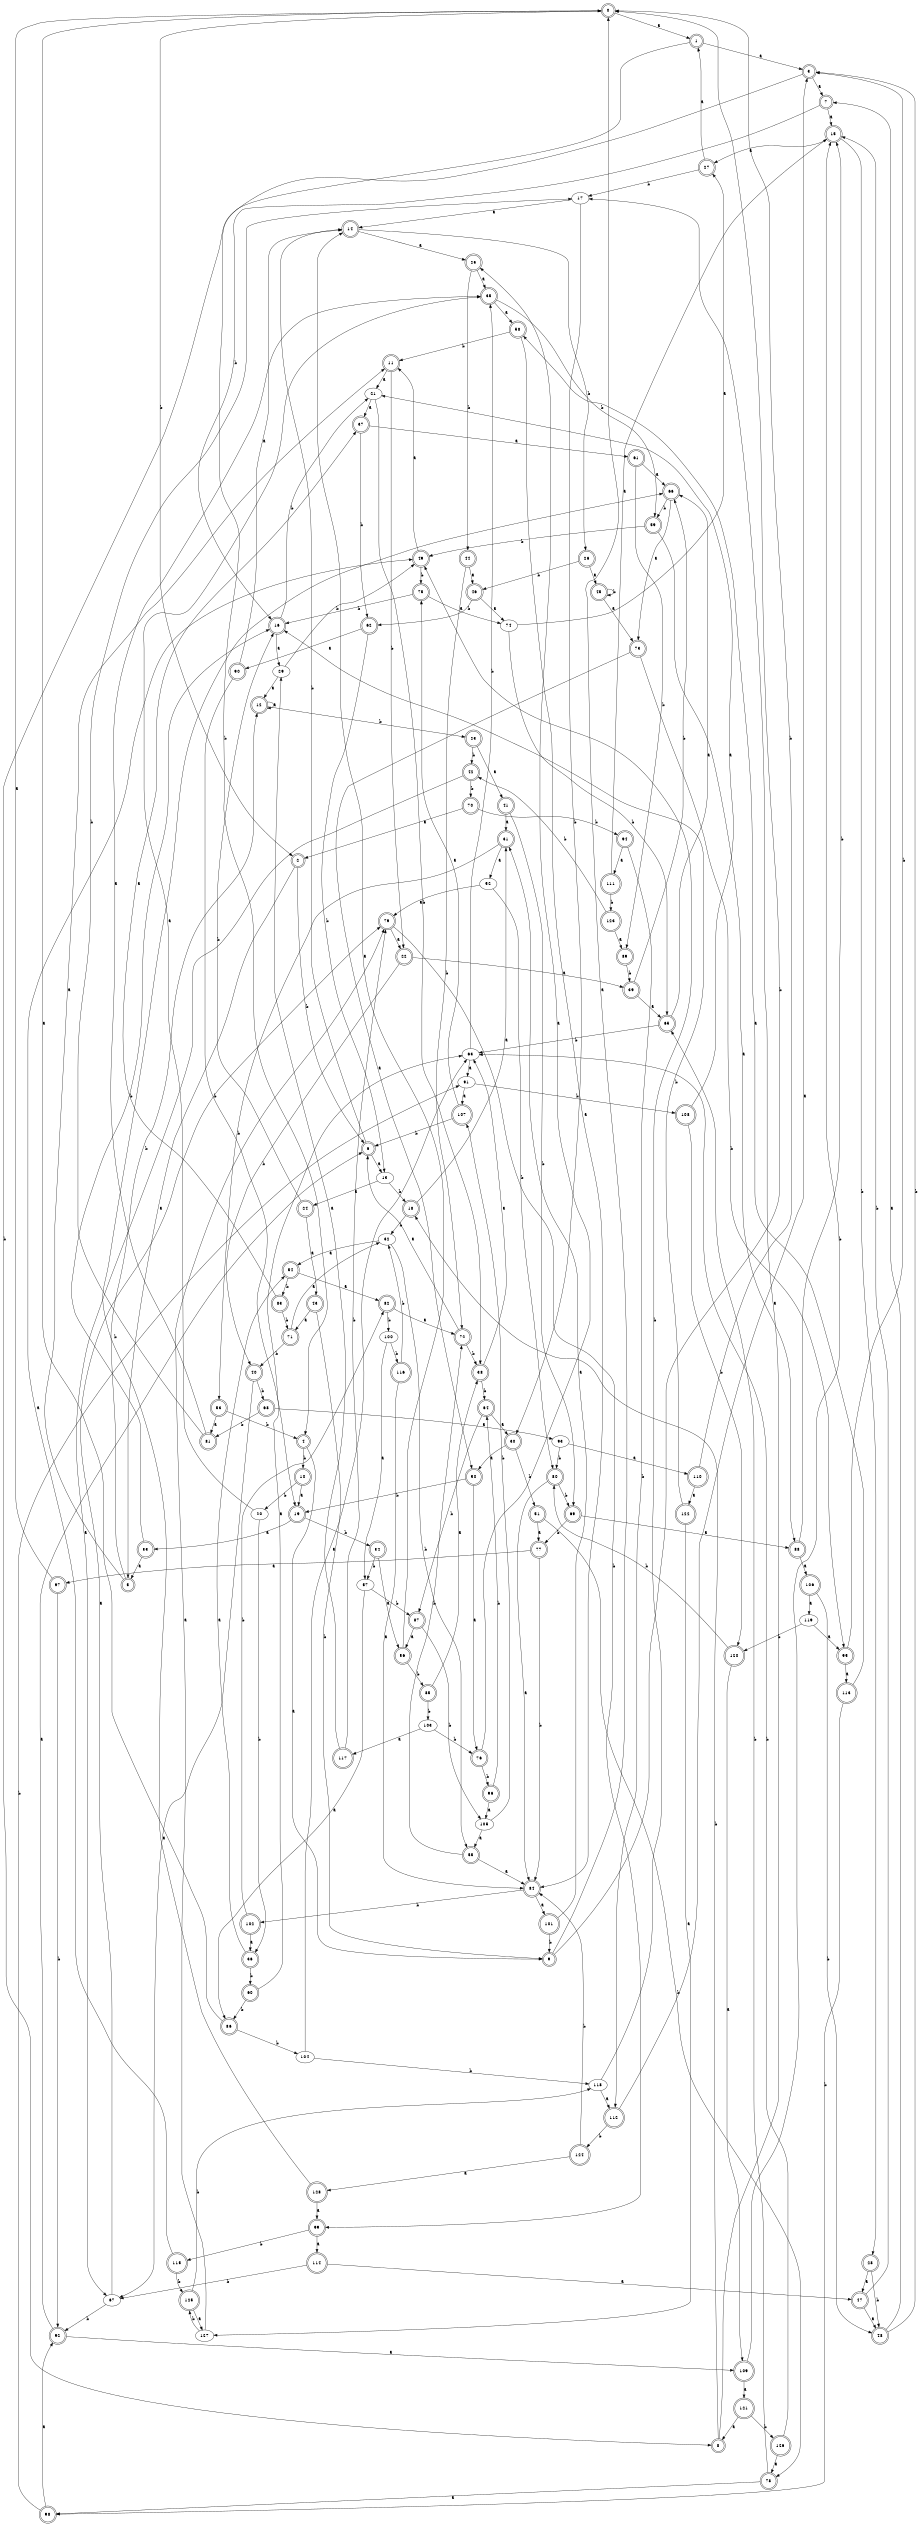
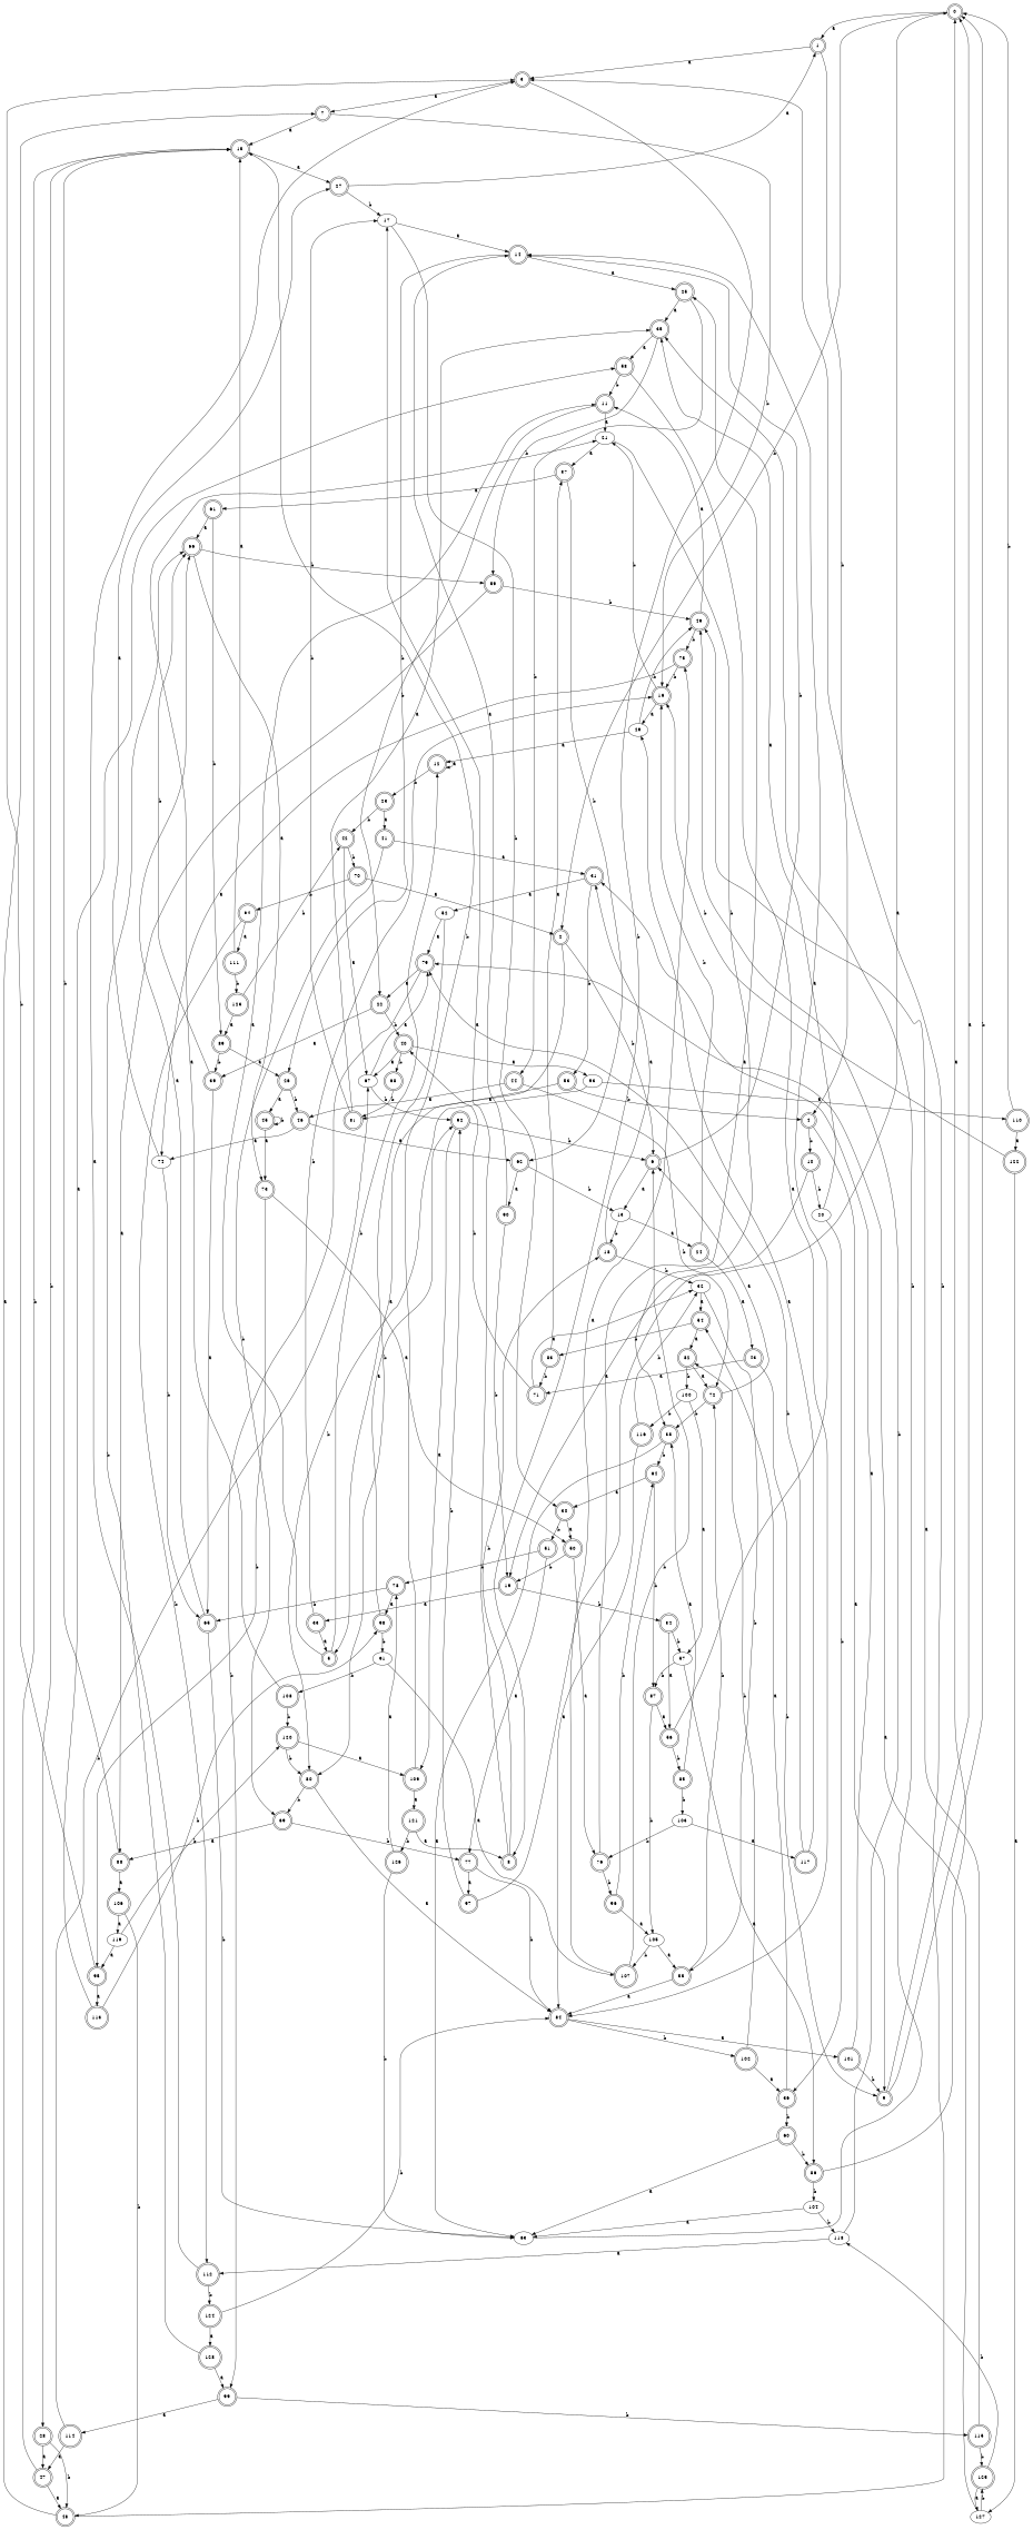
  digraph {
    node [shape=doublecircle]
    0
    1
    2
    3
    4
    5
    6
    7
    8
    9
    10
    11
    12
    13 [shape=""]
    14
    15
    16
    17 [shape=""]
    18
    19
    20 [shape=ellipse]
    21 [shape=""]
    22
    23
    24
    25
    26
    27
    28
    29 [shape=""]
    30
    31
    32 [shape=""]
    33
    34
    35
    36
    37
    38
    39
    40
    41
    42
    43
    44
    45
    46
    47
    48
    49
    50
    51
    52 [shape=""]
    53
    54
    55
    56
    57 [shape=""]
    58
    59
    60
    61
    62
    63 [shape=""]
    64
    65
    66
    67 [shape=""]
    68
    69
    70
    71
    72
    73
    74 [shape=""]
    75
    76
    77
    78
    79
    80
    81
    82
    83
    84
    85
    86
    87
    88
    89
    90
    91 [shape=""]
    92
    93 [shape=""]
    94
    95
    96
    97
    98
    99
    100 [shape=""]
    101
    102
    103 [shape=""]
    104 [shape=""]
    105 [shape=""]
    106
    107
    108
    109
    110
    111
    112
    113
    114
    115
    116
    117
    118 [shape=""]
    119 [shape=""]
    120
    121
    122
    123
    124
    125
    126
    127 [shape=""]
    128
    0 -> 1 [label=a]
    0 -> 2 [label=b]
    1 -> 3 [label=a]
    1 -> 4 [label=b]
    2 -> 5 [label=a]
    2 -> 6 [label=b]
    3 -> 7 [label=a]
    3 -> 8 [label=b]
    4 -> 9 [label=a]
    4 -> 10 [label=b]
    5 -> 11 [label=a]
    5 -> 12 [label=b]
    6 -> 13 [label=a]
    6 -> 14 [label=b]
    7 -> 15 [label=a]
    7 -> 16 [label=b]
    8 -> 17 [label=a]
    8 -> 18 [label=b]
    9 -> 0 [label=a]
    9 -> 0 [label=b]
    10 -> 19 [label=a]
    10 -> 20 [label=b]
    11 -> 21 [label=a]
    11 -> 22 [label=b]
    12 -> 12 [label=a]
    12 -> 23 [label=b]
    13 -> 18 [label=b]
    13 -> 24 [label=a]
    14 -> 25 [label=a]
    14 -> 26 [label=b]
    15 -> 27 [label=a]
    15 -> 28 [label=b]
    16 -> 21 [label=b]
    16 -> 29 [label=a]
    17 -> 14 [label=a]
    17 -> 30 [label=b]
    18 -> 31 [label=a]
    18 -> 32 [label=b]
    19 -> 33 [label=a]
    19 -> 34 [label=b]
    20 -> 35 [label=a]
    20 -> 36 [label=b]
    21 -> 37 [label=a]
    21 -> 38 [label=b]
    22 -> 39 [label=a]
    22 -> 40 [label=b]
    23 -> 41 [label=a]
    23 -> 42 [label=b]
    24 -> 16 [label=b]
    24 -> 43 [label=a]
    25 -> 35 [label=a]
    25 -> 44 [label=b]
    26 -> 45 [label=a]
    26 -> 46 [label=b]
    27 -> 1 [label=a]
    27 -> 17 [label=b]
    28 -> 47 [label=a]
    28 -> 48 [label=b]
    29 -> 12 [label=a]
    29 -> 49 [label=b]
    30 -> 50 [label=a]
    30 -> 51 [label=b]
    31 -> 52 [label=a]
    31 -> 53 [label=b]
    32 -> 54 [label=a]
    32 -> 55 [label=b]
    33 -> 5 [label=a]
    33 -> 16 [label=b]
    34 -> 56 [label=a]
    34 -> 57 [label=b]
    35 -> 58 [label=a]
    35 -> 59 [label=b]
    36 -> 54 [label=a]
    36 -> 60 [label=b]
    37 -> 61 [label=a]
    37 -> 62 [label=b]
    38 -> 63 [label=a]
    38 -> 64 [label=b]
    39 -> 65 [label=a]
    39 -> 66 [label=b]
    40 -> 67 [label=a]
    40 -> 68 [label=b]
    41 -> 31 [label=a]
    41 -> 69 [label=b]
    42 -> 67 [label=a]
    42 -> 70 [label=b]
    43 -> 9 [label=b]
    43 -> 71 [label=a]
    44 -> 46 [label=a]
    44 -> 72 [label=b]
    45 -> 45 [label=b]
    45 -> 73 [label=a]
-   46 -> 62 [label=b]
+   46 -> 62 [label=a]
    46 -> 74 [label=a]
    47 -> 15 [label=b]
    47 -> 48 [label=a]
    48 -> 3 [label=b]
    48 -> 7 [label=a]
    49 -> 11 [label=a]
    49 -> 75 [label=b]
    50 -> 19 [label=b]
    50 -> 76 [label=a]
    51 -> 77 [label=a]
    51 -> 78 [label=b]
    52 -> 79 [label=a]
    52 -> 80 [label=b]
    53 -> 4 [label=b]
    53 -> 81 [label=a]
    54 -> 82 [label=a]
    54 -> 83 [label=b]
    55 -> 72 [label=b]
    55 -> 84 [label=a]
    56 -> 14 [label=a]
    56 -> 85 [label=b]
    57 -> 86 [label=a]
    57 -> 87 [label=b]
    58 -> 11 [label=b]
    58 -> 84 [label=a]
    59 -> 49 [label=b]
    59 -> 88 [label=a]
    60 -> 63 [label=a]
    60 -> 86 [label=b]
    61 -> 66 [label=a]
    61 -> 89 [label=b]
    62 -> 13 [label=b]
    62 -> 90 [label=a]
    63 -> 35 [label=b]
-   63 -> 91 [label=a]
    64 -> 30 [label=a]
    64 -> 87 [label=b]
    65 -> 63 [label=b]
    65 -> 66 [label=a]
    66 -> 59 [label=b]
    66 -> 73 [label=a]
    67 -> 79 [label=a]
    67 -> 92 [label=b]
    68 -> 81 [label=b]
-   68 -> 93 [label=a]
+   40 -> 93 [label=a]
    69 -> 77 [label=b]
    69 -> 88 [label=a]
    70 -> 2 [label=a]
    70 -> 94 [label=b]
    71 -> 32 [label=a]
    71 -> 40 [label=b]
    72 -> 6 [label=a]
    72 -> 38 [label=b]
    73 -> 50 [label=a]
    73 -> 95 [label=b]
    74 -> 27 [label=a]
    74 -> 65 [label=b]
    75 -> 16 [label=b]
    75 -> 74 [label=a]
    76 -> 25 [label=a]
    76 -> 96 [label=b]
    77 -> 84 [label=b]
    77 -> 97 [label=a]
    78 -> 65 [label=b]
    78 -> 98 [label=a]
    79 -> 22 [label=a]
    79 -> 99 [label=b]
    80 -> 69 [label=b]
    80 -> 84 [label=a]
    81 -> 17 [label=b]
    81 -> 35 [label=a]
    82 -> 72 [label=a]
    82 -> 100 [label=b]
    83 -> 37 [label=a]
    83 -> 71 [label=b]
    84 -> 101 [label=a]
    84 -> 102 [label=b]
    85 -> 38 [label=a]
    85 -> 103 [label=b]
    86 -> 0 [label=a]
    86 -> 104 [label=b]
    87 -> 56 [label=a]
    87 -> 105 [label=b]
    88 -> 15 [label=b]
    88 -> 106 [label=a]
+   89 -> 26 [label=a]
    89 -> 39 [label=b]
    90 -> 14 [label=a]
    90 -> 19 [label=b]
    91 -> 107 [label=a]
    91 -> 108 [label=b]
-   92 -> 6 [label=a]
+   92 -> 6 [label=b]
    92 -> 109 [label=a]
    93 -> 80 [label=b]
    93 -> 110 [label=a]
    94 -> 111 [label=a]
    94 -> 112 [label=b]
    95 -> 3 [label=b]
    95 -> 113 [label=a]
    96 -> 64 [label=b]
    96 -> 105 [label=a]
    97 -> 0 [label=a]
    97 -> 92 [label=b]
    98 -> 91 [label=b]
    98 -> 92 [label=a]
    99 -> 114 [label=a]
    99 -> 115 [label=b]
    100 -> 57 [label=a]
    100 -> 116 [label=b]
    101 -> 9 [label=b]
    101 -> 31 [label=a]
    102 -> 36 [label=a]
    102 -> 82 [label=b]
    103 -> 76 [label=b]
    103 -> 117 [label=a]
    104 -> 63 [label=a]
    104 -> 118 [label=b]
    105 -> 55 [label=a]
    105 -> 107 [label=b]
    106 -> 48 [label=b]
    106 -> 119 [label=a]
    107 -> 6 [label=b]
    107 -> 75 [label=a]
    108 -> 21 [label=a]
    108 -> 120 [label=b]
    109 -> 15 [label=b]
    109 -> 121 [label=a]
    110 -> 0 [label=b]
    110 -> 122 [label=a]
    111 -> 15 [label=a]
    111 -> 123 [label=b]
    112 -> 3 [label=a]
    112 -> 124 [label=b]
    113 -> 58 [label=a]
    113 -> 98 [label=b]
    114 -> 47 [label=a]
    114 -> 67 [label=b]
    115 -> 49 [label=a]
    115 -> 125 [label=b]
    116 -> 32 [label=b]
    116 -> 84 [label=a]
    117 -> 29 [label=a]
    117 -> 79 [label=b]
    118 -> 49 [label=b]
    118 -> 112 [label=a]
    119 -> 95 [label=a]
    119 -> 120 [label=b]
    120 -> 80 [label=b]
    120 -> 109 [label=a]
    121 -> 8 [label=a]
    121 -> 126 [label=b]
    122 -> 16 [label=b]
    122 -> 127 [label=a]
    123 -> 42 [label=b]
    123 -> 89 [label=a]
    124 -> 84 [label=b]
    124 -> 128 [label=a]
    125 -> 118 [label=b]
    125 -> 127 [label=a]
    126 -> 63 [label=b]
    126 -> 78 [label=a]
    127 -> 79 [label=a]
    127 -> 125 [label=b]
    128 -> 66 [label=b]
    128 -> 99 [label=a]
  }
